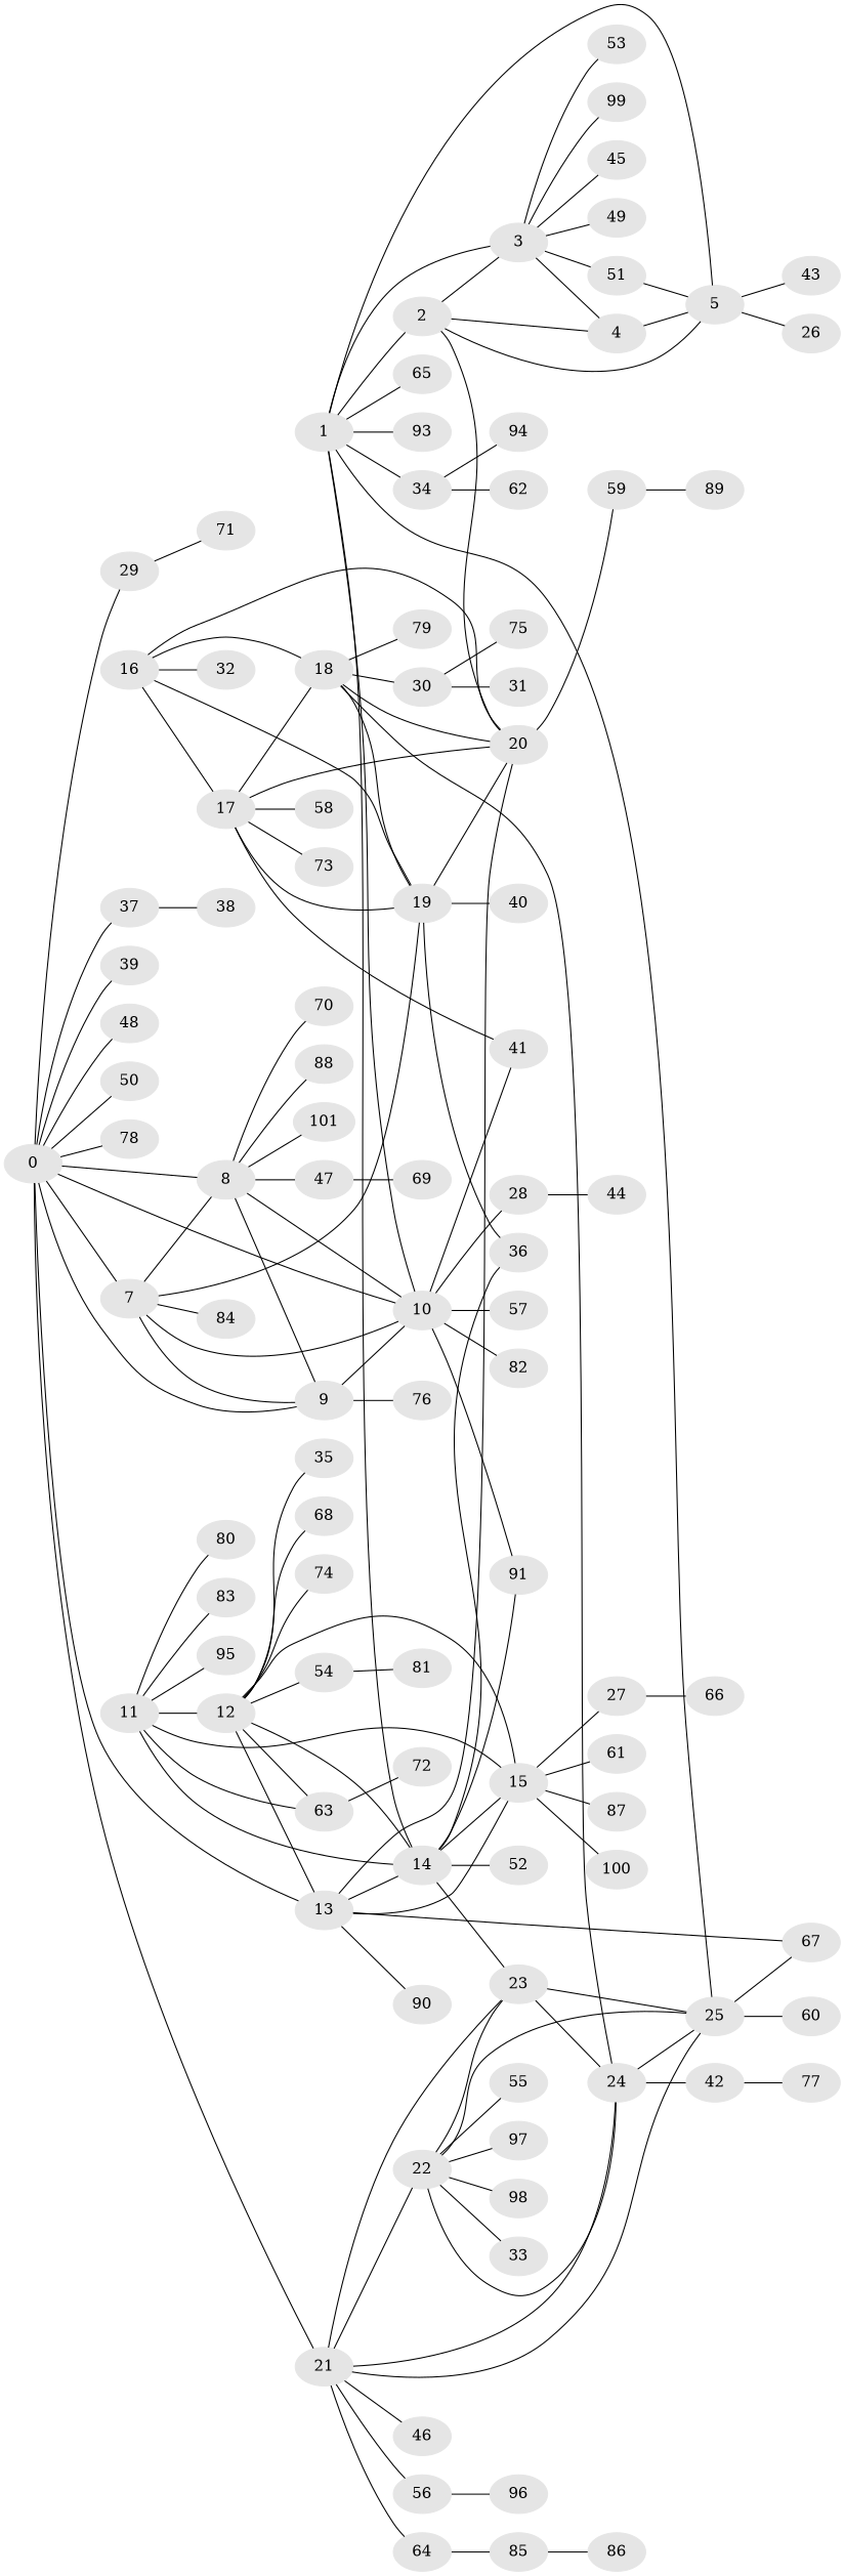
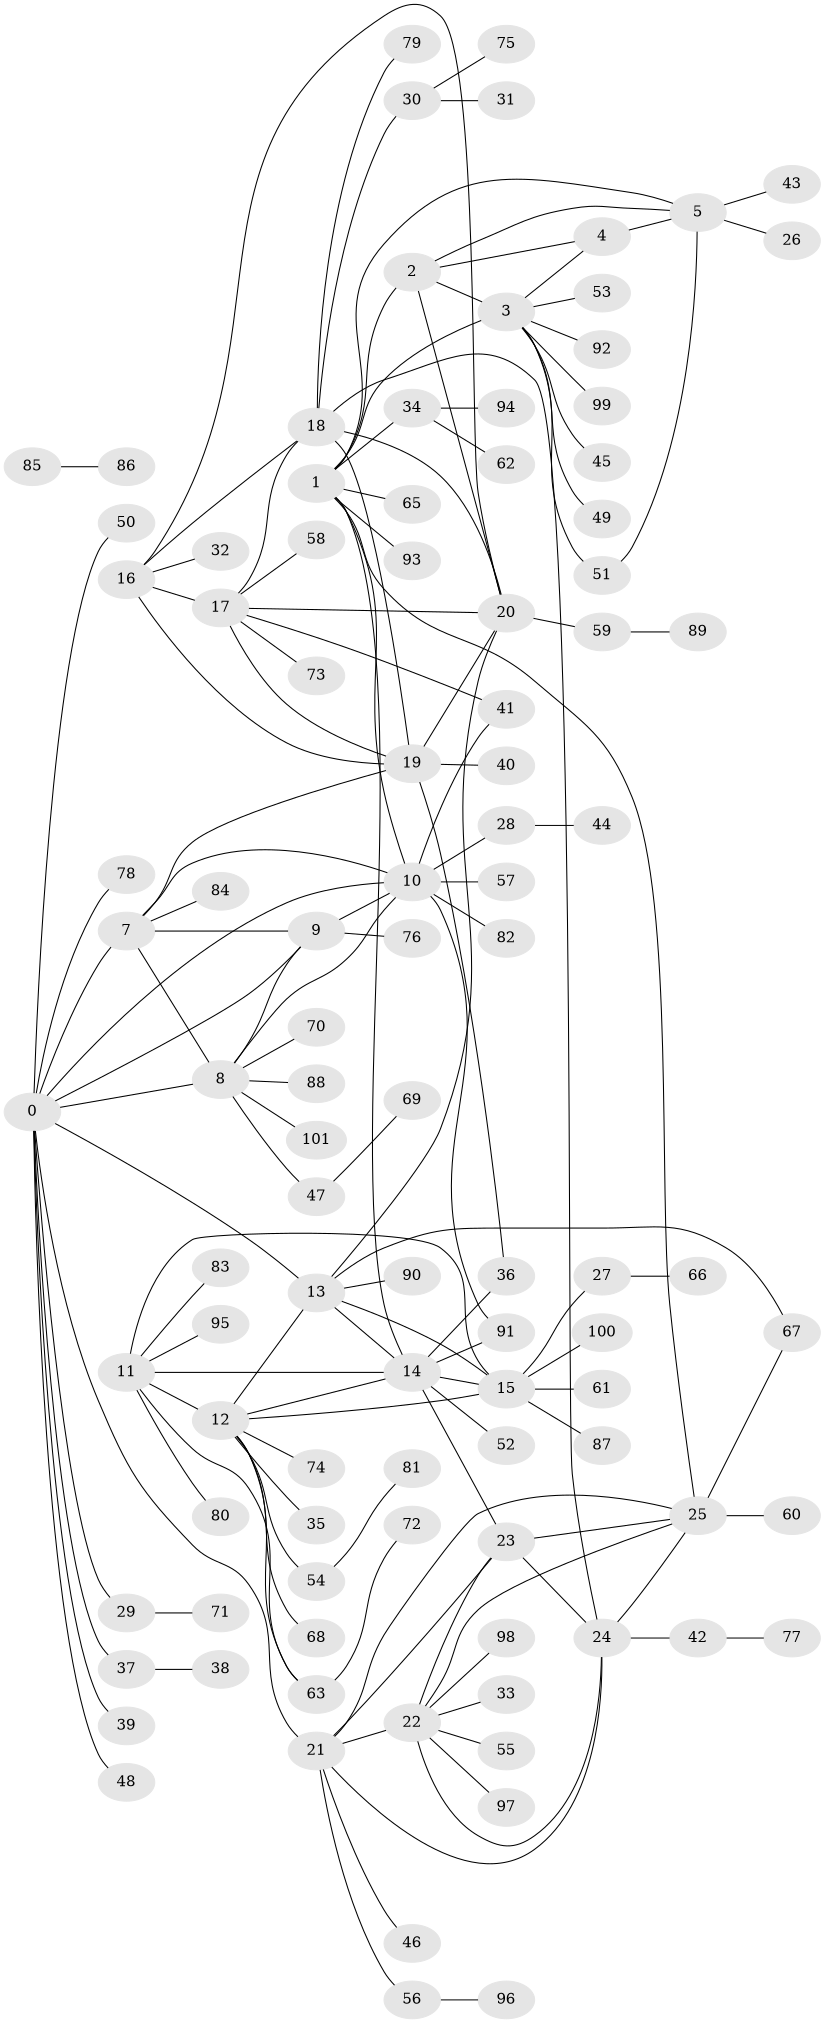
  graph {
    rankdir=LR
    node [color=gray90 style=filled]
    1
    2
    3
    5
    10
    14
    25
    34
    65
    93
    4
    20
    45
    49
    51
    53
+   92
    99
    26
    43
    28
    41
    57
    82
    91
    15
    23
    36
    52
    67
    60
    62
    94
    59
    n35 [label=0]
    7
    8
    9
    13
    21
    29
    37
    39
    48
    50
    78
    19
    84
    47
    70
    88
    101
    76
    90
    24
    22
    46
    56
-   64
    71
    38
    40
    69
    44
    11
    12
    80
    83
    95
    63
    35
    54
    68
    74
    27
    61
    87
    100
    81
    72
    66
    16
    17
    18
    32
    58
    73
    30
    79
    42
    31
    75
    89
    33
    55
    97
    98
    96
    85
    77
    86
    1 -- 2
    1 -- 3
    1 -- 5
    1 -- 10
    1 -- 14
    1 -- 25
    1 -- 34
    1 -- 65
    1 -- 93
    2 -- 3
    2 -- 5
    2 -- 4
    2 -- 20
    3 -- 4
    3 -- 45
    3 -- 49
    3 -- 51
    3 -- 53
+   3 -- 92
    3 -- 99
    5 -- 26
    5 -- 43
    10 -- 28
    10 -- 41
    10 -- 57
    10 -- 82
    10 -- 91
    14 -- 91
    14 -- 15
    14 -- 23
    14 -- 36
    14 -- 52
    25 -- 67
    25 -- 60
    34 -- 62
    34 -- 94
    4 -- 5
    20 -- 59
    51 -- 5
    28 -- 44
    15 -- 27
    15 -- 61
    15 -- 87
    15 -- 100
    23 -- 25
    23 -- 24
    59 -- 89
    n35 -- 10
    n35 -- 7
    n35 -- 8
    n35 -- 9
    n35 -- 13
    n35 -- 21
    n35 -- 29
    n35 -- 37
    n35 -- 39
    n35 -- 48
    n35 -- 50
    n35 -- 78
    7 -- 10
    7 -- 8
    7 -- 9
    7 -- 19
    7 -- 84
    8 -- 10
    8 -- 9
    8 -- 47
    8 -- 70
    8 -- 88
    8 -- 101
    9 -- 10
    9 -- 76
    13 -- 14
    13 -- 20
    13 -- 15
    13 -- 67
    13 -- 90
    21 -- 25
    21 -- 23
    21 -- 24
    21 -- 22
    21 -- 46
    21 -- 56
-   21 -- 64
    29 -- 71
    37 -- 38
    19 -- 20
    19 -- 36
    19 -- 40
    47 -- 69
    24 -- 25
    24 -- 42
    22 -- 25
    22 -- 23
    22 -- 24
    22 -- 33
    22 -- 55
    22 -- 97
    22 -- 98
    56 -- 96
-   64 -- 85
    11 -- 14
    11 -- 15
    11 -- 12
    11 -- 80
    11 -- 83
    11 -- 95
    11 -- 63
    12 -- 14
    12 -- 15
    12 -- 13
    12 -- 63
    12 -- 35
    12 -- 54
    12 -- 68
    12 -- 74
    63 -- 72
    54 -- 81
    27 -- 66
    16 -- 20
    16 -- 19
    16 -- 17
    16 -- 18
    16 -- 32
    17 -- 20
    17 -- 41
    17 -- 19
    17 -- 18
    17 -- 58
    17 -- 73
    18 -- 20
    18 -- 19
    18 -- 24
    18 -- 30
    18 -- 79
    30 -- 31
    30 -- 75
    42 -- 77
    85 -- 86
  }
